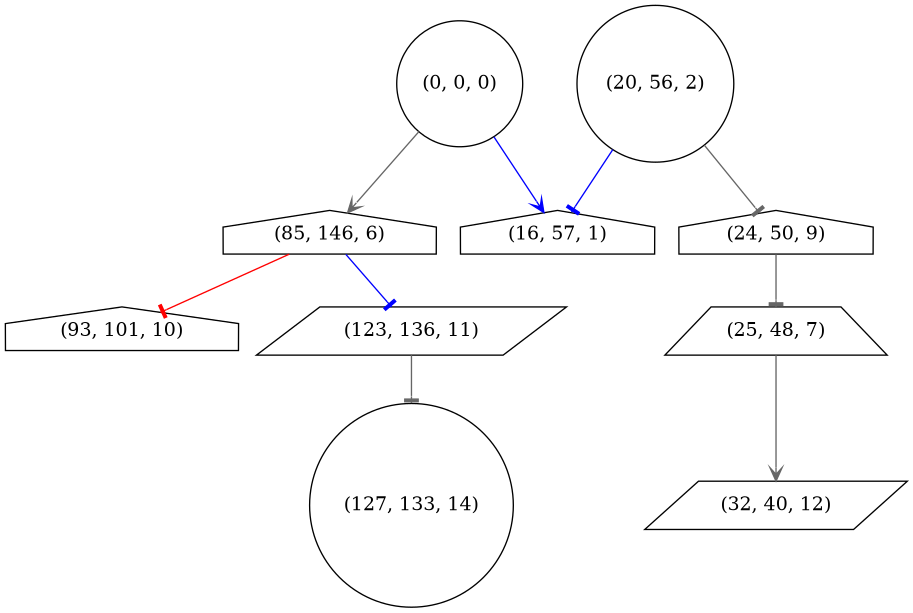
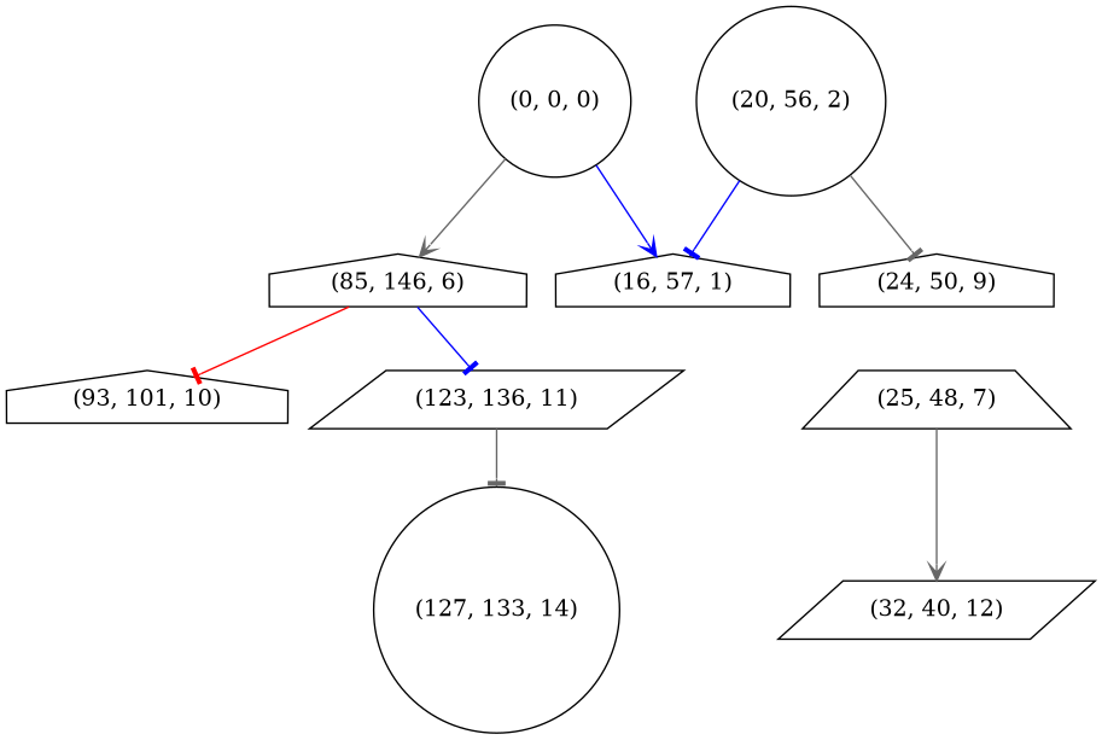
  digraph {
    node [shape=house]
    edge [arrowhead=tee color=gray40]
    "(0, 0, 0)" [shape=circle]
    "(16, 57, 1)"
    "(85, 146, 6)"
    "(93, 101, 10)"
    "(123, 136, 11)" [shape=parallelogram]
    "(20, 56, 2)" [shape=circle]
    n7 [label="(24, 50, 9)"]
    "(25, 48, 7)" [shape=trapezium]
    "(32, 40, 12)" [shape=parallelogram]
    "(127, 133, 14)" [shape=circle]
    "(0, 0, 0)" -> "(16, 57, 1)" [arrowhead=vee color=blue]
    "(0, 0, 0)" -> "(85, 146, 6)" [arrowhead=vee]
    "(85, 146, 6)" -> "(93, 101, 10)" [color=red]
    "(85, 146, 6)" -> "(123, 136, 11)" [color=blue]
    "(123, 136, 11)" -> "(127, 133, 14)"
    "(20, 56, 2)" -> "(16, 57, 1)" [color=blue]
    "(20, 56, 2)" -> n7
-   n7 -> "(25, 48, 7)"
    "(25, 48, 7)" -> "(32, 40, 12)" [arrowhead=vee]
  }
